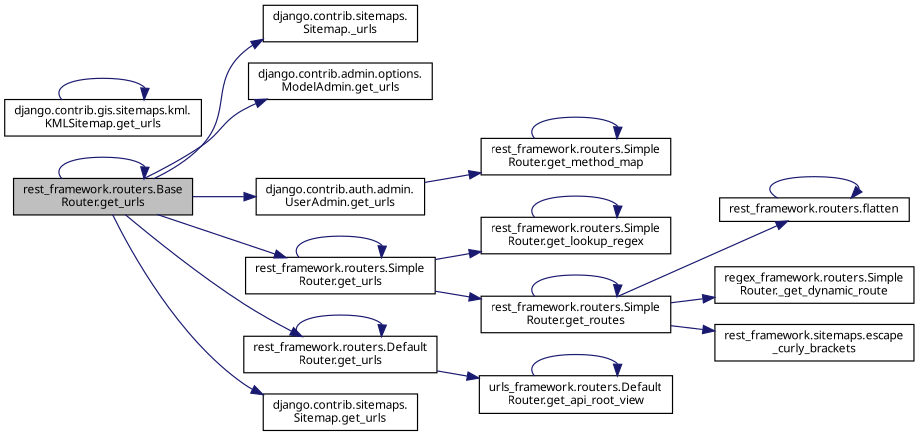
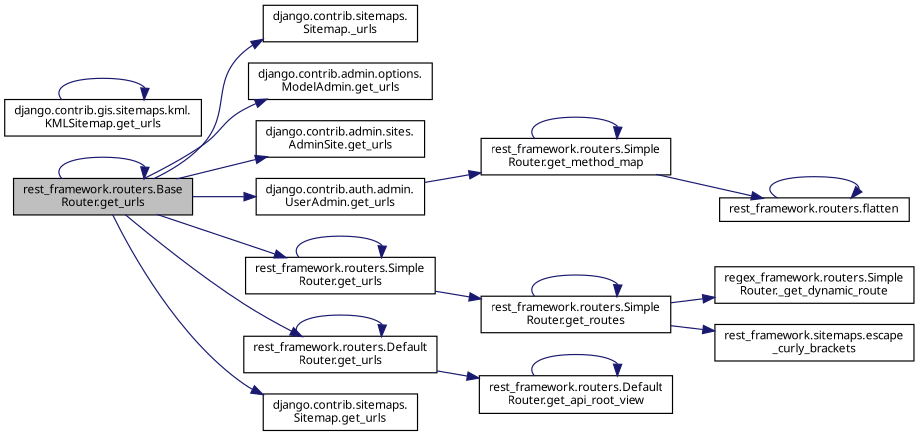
  digraph {
    fontname="Noto Sans"
    rankdir=LR
    node [color=black fillcolor=white fontname="Noto Sans" fontsize=10 shape=record style=filled]
    edge [color=midnightblue fontname="Noto Sans" fontsize=10 labelfontname=Helvetica labelfontsize=10 style=solid]
    n1 [fillcolor=grey75 fontcolor=black height=0.2 label="rest_framework.routers.Base\lRouter.get_urls" width=0.4]
    n2 [height=0.2 label="django.contrib.sitemaps.\lSitemap._urls" width=0.4]
    n3 [height=0.2 label="django.contrib.admin.options.\lModelAdmin.get_urls" width=0.4]
+   n4 [height=0.2 label="django.contrib.admin.sites.\lAdminSite.get_urls" width=0.4]
    n5 [height=0.2 label="django.contrib.auth.admin.\lUserAdmin.get_urls" width=0.4]
    n6 [height=0.2 label="rest_framework.routers.Simple\lRouter.get_urls" width=0.4]
    n7 [height=0.2 label="rest_framework.routers.Default\lRouter.get_urls" width=0.4]
    n8 [height=0.2 label="django.contrib.sitemaps.\lSitemap.get_urls" width=0.4]
    n9 [height=0.2 label="rest_framework.routers.Simple\lRouter.get_method_map" width=0.4]
-   n10 [height=0.2 label="rest_framework.routers.Simple\lRouter.get_lookup_regex" width=0.4]
    n11 [height=0.2 label="rest_framework.routers.Simple\lRouter.get_routes" width=0.4]
-   n12 [height=0.2 label="urls_framework.routers.Default\lRouter.get_api_root_view" width=0.4]
+   n12 [height=0.2 label="rest_framework.routers.Default\lRouter.get_api_root_view" width=0.4]
    n13 [height=0.2 label="django.contrib.gis.sitemaps.kml.\lKMLSitemap.get_urls" width=0.4]
    n14 [height=0.2 label="regex_framework.routers.Simple\lRouter._get_dynamic_route" width=0.4]
    n15 [height=0.2 label="rest_framework.sitemaps.escape\l_curly_brackets" width=0.4]
    n16 [height=0.2 label="rest_framework.routers.flatten" width=0.4]
    n1 -> n1
    n1 -> n2
    n1 -> n3
+   n1 -> n4
    n1 -> n5
    n1 -> n6
    n1 -> n7
    n1 -> n8
    n5 -> n9
    n6 -> n6
-   n6 -> n10
    n6 -> n11
    n7 -> n7
    n7 -> n12
    n9 -> n9
-   n10 -> n10
    n11 -> n11
    n11 -> n14
    n11 -> n15
-   n11 -> n16
+   n9 -> n16
    n12 -> n12
    n13 -> n13
    n16 -> n16
  }
